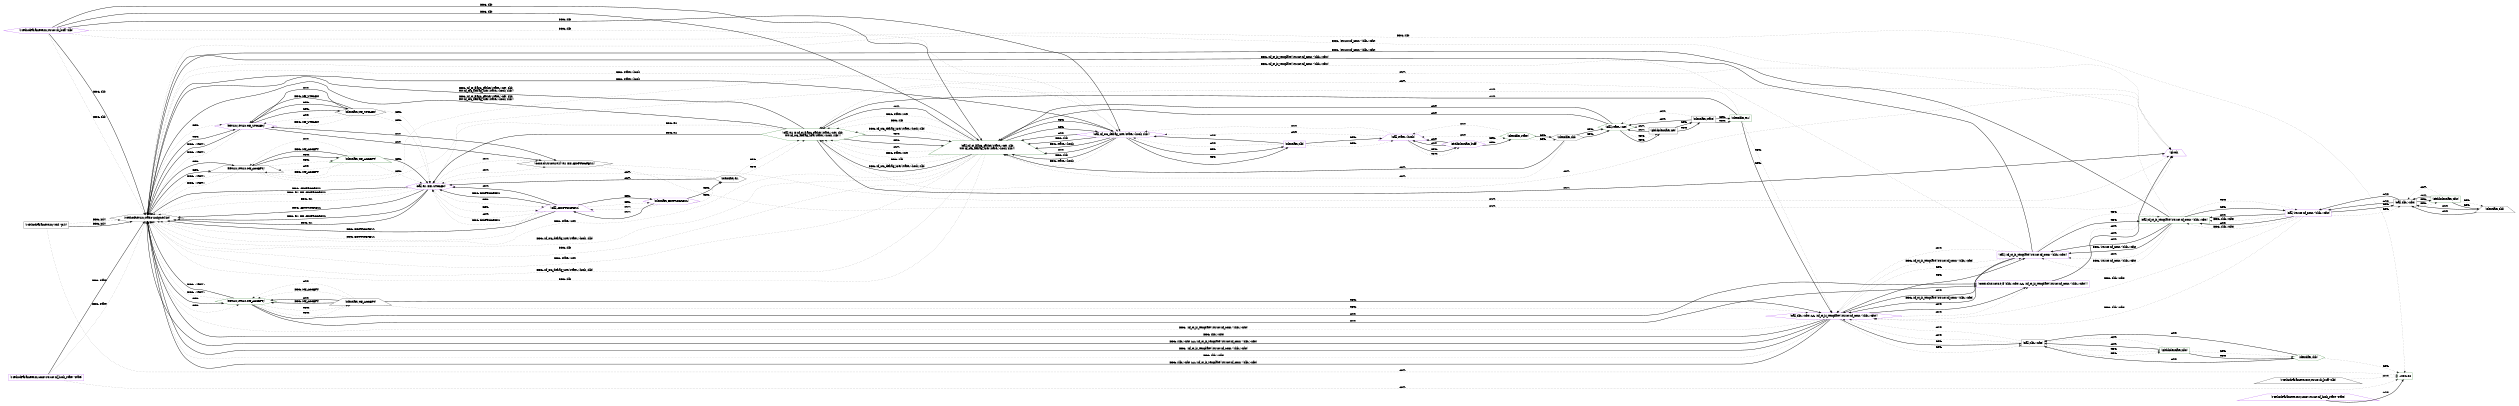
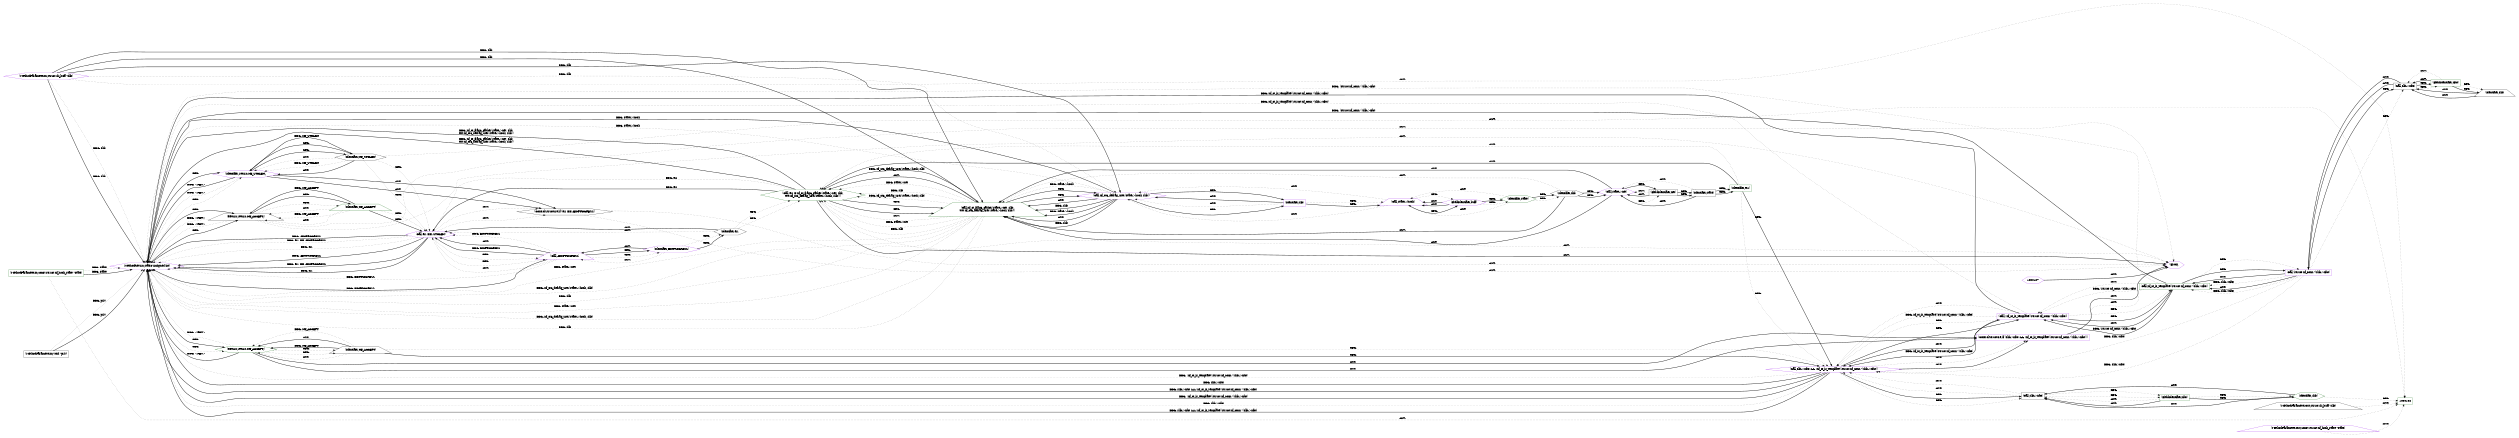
  digraph {
    rankdir=LR
    node [color=purple shape=hexagon]
    edge [style=bold]
-   n1 [color=black label="(MethodReturn,static unsigned int)"]
+   n1 [label="(MethodReturn,static unsigned int)"]
    n2 [color=darkgreen label="(Return,return NF_ACCEPT;)"]
-   n3 [label="(Return,return NF_STOLEN;)"]
+   n3 [label="(Identifier,return NF_STOLEN;)"]
    n4 [color=black label="(Return,return NF_ACCEPT;)" shape=trapezium]
    n5 [color=black label="(Identifier,NF_ACCEPT)" shape=trapezium]
    n6 [label="(ControlStructure,if (skb->nfct && !nf_ct_is_template((struct nf_conn *)skb->nfct)))" shape=box]
    n7 [color=black label="(ControlStructure,if (err == -EINPROGRESS))"]
    n8 [color=black label="(Identifier,NF_STOLEN)"]
-   n9 [label="(Block,)" shape=trapezium]
+   n9 [label="(Block,)"]
    n10 [color=darkgreen label="(Identifier,NF_ACCEPT)" shape=trapezium]
    1000102 [color=darkgreen shape=box]
    n12 [color=black label="(MethodParameterIn,void *priv)" shape=box]
    n13 [label="(Call,skb->nfct && !nf_ct_is_template((struct nf_conn *)skb->nfct))"]
    n14 [color=black label="(Call,skb->nfct)" shape=box]
    n15 [label="(Call,!nf_ct_is_template((struct nf_conn *)skb->nfct))" shape=box]
    n16 [color=darkgreen label="(Call,err = nf_ct_frag6_gather(state->net, skb,\n\t\t\t\t nf_ct6_defrag_user(state->hook, skb)))"]
    n17 [color=darkgreen label="(Call,nf_ct_frag6_gather(state->net, skb,\n\t\t\t\t nf_ct6_defrag_user(state->hook, skb)))" shape=trapezium]
    n18 [label="(Call,err == -STOLEN)"]
    n19 [label="(Call,nf_ct6_defrag_user(state->hook, skb))"]
    n20 [label="(Call,-EINPROGRESS)" shape=trapezium]
    n21 [color=darkgreen label="(Identifier,err)" shape=box]
-   n22 [color=darkgreen label="(Call,state->net)"]
+   n22 [label="(Call,state->net)"]
    n23 [color=black label="(FieldIdentifier,net)" shape=box]
    n24 [color=black label="(Identifier,state)" shape=box]
    n25 [color=black label="(Identifier,skb)"]
    n26 [label="(Identifier,skb)" shape=box]
    n27 [label="(Call,state->hook)" shape=trapezium]
    n28 [label="(FieldIdentifier,buff)"]
    n29 [color=darkgreen label="(Identifier,state)"]
    n30 [label="(Identifier,EINPROGRESS)"]
    n31 [color=black label="(Identifier,err)"]
    n32 [label="(MethodParameterIn,struct sk_buff *skb)"]
    n33 [color=black label="(MethodParameterOut,struct sk_buff *skb)" shape=trapezium]
-   n34 [label="(MethodParameterIn,const struct nf_hook_state *state)" shape=box]
+   n34 [color=darkgreen label="(MethodParameterIn,const struct nf_hook_state *state)" shape=box]
    n35 [label="(MethodParameterOut,const struct nf_hook_state *state)" shape=trapezium]
    n36 [color=darkgreen label="(FieldIdentifier,nfct)" shape=box]
    n37 [color=darkgreen label="(Identifier,skb)"]
    n38 [color=darkgreen label="(Call,nf_ct_is_template((struct nf_conn *)skb->nfct))" shape=box]
    n39 [label="(Call,(struct nf_conn *)skb->nfct)" shape=box]
    n40 [color=black label="(Call,skb->nfct)" shape=box]
    n41 [color=darkgreen label="(FieldIdentifier,nfct)" shape=box]
    n42 [color=black label="(Identifier,skb)" shape=trapezium]
+   1000107
    n1 -> n2 [label="CFG: "]
    n1 -> n2 [label="CFG: " style=dotted]
    n1 -> n3 [label="CFG: " style=dotted]
    n1 -> n3 [label="CFG: "]
    n1 -> n4 [label="CFG: "]
    n1 -> n4 [label="CFG: "]
    n2 -> n1 [label="DDG: <RET>"]
    n2 -> n1 [label="DDG: <RET>" style=dotted]
    n2 -> n5 [label="CFG: " style=dotted]
    n2 -> n5 [label="CFG: " style=dotted]
    n2 -> n6 [label="AST: "]
    n2 -> n6 [label="AST: "]
    n3 -> n1 [label="DDG: <RET>"]
    n3 -> n1 [label="DDG: <RET>" style=dotted]
    n3 -> n7 [label="AST: "]
    n3 -> n7 [label="AST: "]
    n3 -> n8 [label="CFG: "]
    n3 -> n8 [label="CFG: "]
    n4 -> n1 [label="DDG: <RET>" style=dotted]
    n4 -> n1 [label="DDG: <RET>" style=dotted]
    n4 -> n9 [label="AST: " style=dotted]
    n4 -> n9 [label="AST: " style=dotted]
    n4 -> n10 [label="CFG: "]
    n4 -> n10 [label="CFG: " style=dotted]
    n5 -> n2 [label="AST: " style=dotted]
    n5 -> n2 [label="DDG: NF_ACCEPT" style=dotted]
    n5 -> n2 [label="AST: "]
    n5 -> n2 [label="DDG: NF_ACCEPT"]
    n5 -> n13 [label="CFG: "]
    n5 -> n13 [label="CFG: " style=dotted]
    n6 -> n9 [label="AST: " style=dotted]
    n6 -> n9 [label="AST: "]
    n7 -> n9 [label="AST: " style=dotted]
    n7 -> n9 [label="AST: " style=dotted]
    n8 -> n3 [label="AST: " style=dotted]
    n8 -> n3 [label="DDG: NF_STOLEN" style=dotted]
    n8 -> n3 [label="AST: "]
    n8 -> n3 [label="DDG: NF_STOLEN"]
    n8 -> n18 [label="CFG: " style=dotted]
    n8 -> n18 [label="CFG: " style=dotted]
    n10 -> n4 [label="AST: " style=dotted]
    n10 -> n4 [label="DDG: NF_ACCEPT" style=dotted]
    n10 -> n4 [label="AST: " style=dotted]
    n10 -> n4 [label="DDG: NF_ACCEPT"]
    n10 -> n18 [label="CFG: "]
    n10 -> n18 [label="CFG: " style=dotted]
    n12 -> n1 [label="DDG: priv" style=dotted]
    n12 -> n1 [label="DDG: priv"]
-   n12 -> 1000102 [label="AST: " style=dotted]
+   n8 -> 1000102 [label="AST: " style=dotted]
    n13 -> n1 [label="DDG: !nf_ct_is_template((struct nf_conn *)skb->nfct)" style=dotted]
    n13 -> n1 [label="DDG: skb->nfct"]
    n13 -> n1 [label="DDG: skb->nfct && !nf_ct_is_template((struct nf_conn *)skb->nfct)"]
    n13 -> n1 [label="DDG: !nf_ct_is_template((struct nf_conn *)skb->nfct)"]
    n13 -> n1 [label="DDG: skb->nfct" style=dotted]
    n13 -> n1 [label="DDG: skb->nfct && !nf_ct_is_template((struct nf_conn *)skb->nfct)"]
    n13 -> n6 [label="AST: "]
    n13 -> n6 [label="AST: " style=dotted]
    n13 -> n14 [label="CFG: "]
    n13 -> n14 [label="CFG: " style=dotted]
    n13 -> n15 [label="CFG: " style=dotted]
    n13 -> n15 [label="CFG: "]
    n14 -> n13 [label="AST: " style=dotted]
    n14 -> n13 [label="AST: " style=dotted]
    n14 -> n36 [label="CFG: " style=dotted]
    n14 -> n36 [label="CFG: " style=dotted]
    n15 -> n1 [label="DDG: nf_ct_is_template((struct nf_conn *)skb->nfct)"]
    n15 -> n1 [label="DDG: nf_ct_is_template((struct nf_conn *)skb->nfct)" style=dotted]
    n15 -> n13 [label="AST: "]
    n15 -> n13 [label="DDG: nf_ct_is_template((struct nf_conn *)skb->nfct)"]
    n15 -> n13 [label="AST: " style=dotted]
    n15 -> n13 [label="DDG: nf_ct_is_template((struct nf_conn *)skb->nfct)" style=dotted]
    n15 -> n38 [label="CFG: " style=dotted]
    n15 -> n38 [label="CFG: "]
    n16 -> n1 [label="DDG: nf_ct_frag6_gather(state->net, skb,\n\t\t\t\t nf_ct6_defrag_user(state->hook, skb))"]
    n16 -> n1 [label="DDG: nf_ct_frag6_gather(state->net, skb,\n\t\t\t\t nf_ct6_defrag_user(state->hook, skb))"]
    n16 -> n9 [label="AST: " style=dotted]
    n16 -> n9 [label="AST: "]
    n16 -> n17 [label="CFG: "]
    n16 -> n17 [label="CFG: "]
    n16 -> n18 [label="DDG: err" style=dotted]
    n16 -> n18 [label="DDG: err"]
    n17 -> n1 [label="DDG: state->net" style=dotted]
    n17 -> n1 [label="DDG: nf_ct6_defrag_user(state->hook, skb)" style=dotted]
    n17 -> n1 [label="DDG: skb" style=dotted]
    n17 -> n1 [label="DDG: state->net" style=dotted]
    n17 -> n1 [label="DDG: nf_ct6_defrag_user(state->hook, skb)" style=dotted]
    n17 -> n1 [label="DDG: skb" style=dotted]
    n17 -> n16 [label="AST: " style=dotted]
    n17 -> n16 [label="DDG: state->net" style=dotted]
    n17 -> n16 [label="DDG: skb" style=dotted]
    n17 -> n16 [label="DDG: nf_ct6_defrag_user(state->hook, skb)"]
    n17 -> n16 [label="AST: "]
    n17 -> n16 [label="DDG: state->net" style=dotted]
    n17 -> n16 [label="DDG: skb" style=dotted]
    n17 -> n16 [label="DDG: nf_ct6_defrag_user(state->hook, skb)" style=dotted]
    n17 -> n19 [label="CFG: "]
    n17 -> n19 [label="CFG: "]
    n18 -> n1 [label="DDG: err == -EINPROGRESS"]
    n18 -> n1 [label="DDG: err"]
    n18 -> n1 [label="DDG: -EINPROGRESS"]
    n18 -> n1 [label="DDG: err == -EINPROGRESS" style=dotted]
    n18 -> n1 [label="DDG: err" style=dotted]
    n18 -> n1 [label="DDG: -EINPROGRESS"]
    n18 -> n7 [label="AST: " style=dotted]
    n18 -> n7 [label="AST: " style=dotted]
    n18 -> n20 [label="CFG: " style=dotted]
    n18 -> n20 [label="CFG: " style=dotted]
    n19 -> n1 [label="DDG: state->hook" style=dotted]
    n19 -> n1 [label="DDG: state->hook"]
    n19 -> n17 [label="AST: "]
    n19 -> n17 [label="DDG: skb"]
    n19 -> n17 [label="DDG: state->hook"]
    n19 -> n17 [label="AST: "]
    n19 -> n17 [label="DDG: skb"]
    n19 -> n17 [label="DDG: state->hook" style=dotted]
    n19 -> n26 [label="CFG: "]
    n19 -> n26 [label="CFG: "]
    n20 -> n1 [label="DDG: EINPROGRESS"]
    n20 -> n1 [label="DDG: EINPROGRESS" style=dotted]
    n20 -> n18 [label="AST: " style=dotted]
    n20 -> n18 [label="DDG: EINPROGRESS" style=dotted]
    n20 -> n18 [label="AST: "]
    n20 -> n18 [label="DDG: EINPROGRESS"]
    n20 -> n30 [label="CFG: "]
    n20 -> n30 [label="CFG: " style=dotted]
    n21 -> n13 [label="CFG: " style=dotted]
    n21 -> n13 [label="CFG: "]
    n21 -> n16 [label="AST: " style=dotted]
    n21 -> n16 [label="AST: "]
    n22 -> n17 [label="AST: "]
    n22 -> n17 [label="AST: "]
    n22 -> n23 [label="CFG: " style=dotted]
    n22 -> n23 [label="CFG: "]
    n23 -> n22 [label="AST: " style=dotted]
    n23 -> n22 [label="AST: "]
    n23 -> n24 [label="CFG: "]
    n23 -> n24 [label="CFG: "]
    n24 -> n21 [label="CFG: "]
    n24 -> n21 [label="CFG: "]
    n24 -> n22 [label="AST: " style=dotted]
    n24 -> n22 [label="AST: "]
    n25 -> n17 [label="AST: "]
    n25 -> n17 [label="AST: " style=dotted]
    n25 -> n22 [label="CFG: "]
    n25 -> n22 [label="CFG: "]
    n26 -> n19 [label="AST: "]
    n26 -> n19 [label="AST: " style=dotted]
    n26 -> n27 [label="CFG: "]
    n26 -> n27 [label="CFG: " style=dotted]
    n27 -> n19 [label="AST: " style=dotted]
    n27 -> n19 [label="AST: " style=dotted]
    n27 -> n28 [label="CFG: "]
    n27 -> n28 [label="CFG: " style=dotted]
    n28 -> n27 [label="AST: "]
    n28 -> n27 [label="AST: "]
    n28 -> n29 [label="CFG: " style=dotted]
    n28 -> n29 [label="CFG: "]
    n29 -> n25 [label="CFG: "]
    n29 -> n25 [label="CFG: " style=dotted]
    n29 -> n27 [label="AST: " style=dotted]
    n29 -> n27 [label="AST: " style=dotted]
    n30 -> n20 [label="AST: " style=dotted]
    n30 -> n20 [label="AST: "]
    n30 -> n31 [label="CFG: "]
    n30 -> n31 [label="CFG: " style=dotted]
    n31 -> n16 [label="CFG: " style=dotted]
    n31 -> n16 [label="CFG: " style=dotted]
    n31 -> n18 [label="AST: " style=dotted]
    n31 -> n18 [label="AST: "]
    n32 -> n1 [label="DDG: skb" style=dotted]
    n32 -> n1 [label="DDG: skb"]
-   n32 -> 1000102 [label="DDG: skb" style=dotted]
+   n32 -> 1000102 [label="AST: " style=dotted]
    n32 -> n17 [label="DDG: skb"]
    n32 -> n17 [label="DDG: skb"]
    n32 -> n19 [label="DDG: skb"]
    n32 -> n19 [label="DDG: skb" style=dotted]
    n33 -> 1000102 [label="AST: " style=dotted]
    n34 -> n1 [label="DDG: state" style=dotted]
    n34 -> n1 [label="DDG: state"]
    n34 -> 1000102 [label="AST: " style=dotted]
-   n35 -> 1000102 [label="AST: "]
+   n35 -> 1000102 [label="AST: " style=dotted]
    n36 -> n14 [label="AST: " style=dotted]
    n36 -> n14 [label="AST: "]
    n36 -> n37 [label="CFG: "]
    n36 -> n37 [label="CFG: " style=dotted]
    n37 -> 1000102 [label="CFG: " style=dotted]
    n37 -> n14 [label="AST: "]
    n37 -> n14 [label="AST: "]
    n38 -> n1 [label="DDG: (struct nf_conn *)skb->nfct" style=dotted]
    n38 -> n1 [label="DDG: (struct nf_conn *)skb->nfct"]
    n38 -> n15 [label="AST: "]
    n38 -> n15 [label="DDG: (struct nf_conn *)skb->nfct"]
    n38 -> n15 [label="AST: " style=dotted]
    n38 -> n15 [label="DDG: (struct nf_conn *)skb->nfct" style=dotted]
    n38 -> n39 [label="CFG: " style=dotted]
    n38 -> n39 [label="CFG: "]
    n39 -> n13 [label="DDG: skb->nfct" style=dotted]
    n39 -> n13 [label="DDG: skb->nfct" style=dotted]
    n39 -> n38 [label="AST: "]
    n39 -> n38 [label="DDG: skb->nfct" style=dotted]
    n39 -> n38 [label="AST: "]
    n39 -> n38 [label="DDG: skb->nfct" style=dotted]
    n39 -> n40 [label="CFG: "]
    n39 -> n40 [label="CFG: " style=dotted]
    n40 -> n39 [label="AST: "]
    n40 -> n39 [label="AST: "]
    n40 -> n41 [label="CFG: "]
    n40 -> n41 [label="CFG: " style=dotted]
    n41 -> n40 [label="AST: " style=dotted]
    n41 -> n40 [label="AST: "]
    n41 -> n42 [label="CFG: " style=dotted]
    n41 -> n42 [label="CFG: "]
    n42 -> n40 [label="AST: "]
    n42 -> n40 [label="AST: "]
+   1000107 -> n9 [label="AST: "]
  }
